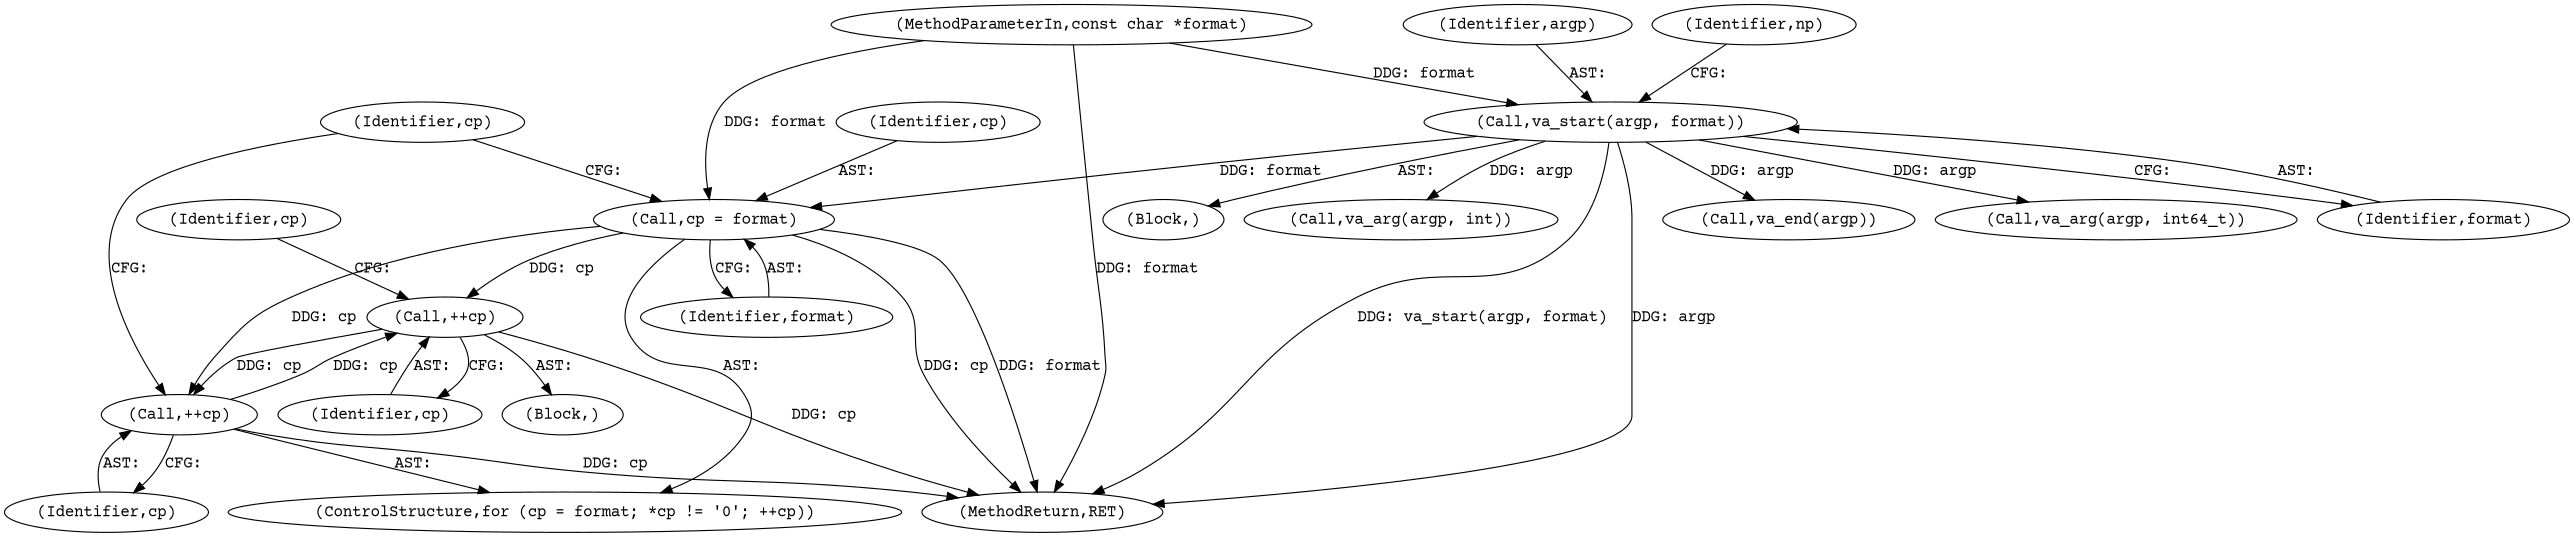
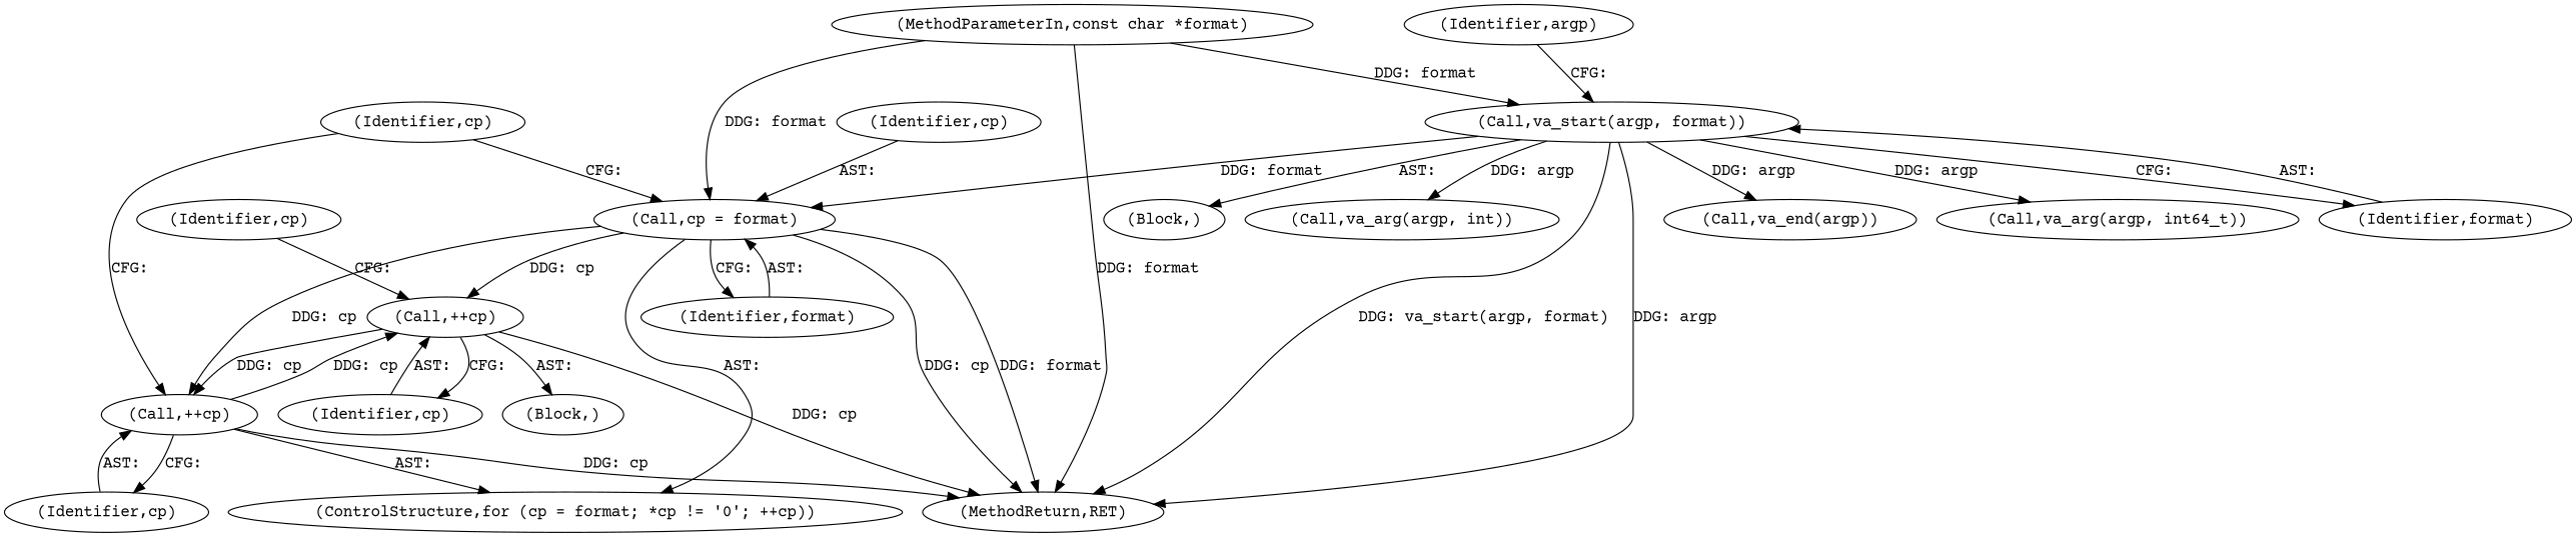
  digraph {
    fontname="Courier Prime"
    node [fontname="Courier Prime"]
    edge [fontname="Courier Prime"]
    n1 [label="(Call,++cp)"]
    n2 [label="(Call,++cp)"]
    n3 [label="(MethodReturn,RET)"]
    n4 [label="(Block,)"]
    n5 [label="(Identifier,cp)"]
    n6 [label="(ControlStructure,for (cp = format; *cp != '\0'; ++cp))"]
    n7 [label="(Identifier,cp)"]
    n8 [label="(Call,cp = format)"]
    n9 [label="(Identifier,format)"]
    n10 [label="(Call,va_start(argp, format))"]
    n11 [label="(Call,va_end(argp))"]
    n12 [label="(Call,va_arg(argp, int64_t))"]
    n13 [label="(Identifier,format)"]
    n14 [label="(Block,)"]
    n15 [label="(Call,va_arg(argp, int))"]
    n16 [label="(MethodParameterIn,const char *format)"]
-   n17 [label="(Identifier,np)"]
    n18 [label="(Identifier,argp)"]
    n19 [label="(Identifier,cp)"]
    n20 [label="(Identifier,cp)"]
    n21 [label="(Identifier,cp)"]
    n1 -> n2 [label="DDG: cp"]
    n1 -> n3 [label="DDG: cp"]
    n1 -> n4 [label="AST: "]
    n1 -> n5 [label="CFG: "]
    n2 -> n1 [label="DDG: cp"]
    n2 -> n3 [label="DDG: cp"]
    n2 -> n6 [label="AST: "]
    n2 -> n7 [label="CFG: "]
    n5 -> n1 [label="AST: "]
    n7 -> n2 [label="AST: "]
    n8 -> n1 [label="DDG: cp"]
    n8 -> n2 [label="DDG: cp"]
    n8 -> n3 [label="DDG: format"]
    n8 -> n3 [label="DDG: cp"]
    n8 -> n6 [label="AST: "]
    n8 -> n9 [label="CFG: "]
    n9 -> n8 [label="AST: "]
    n10 -> n3 [label="DDG: va_start(argp, format)"]
    n10 -> n3 [label="DDG: argp"]
    n10 -> n8 [label="DDG: format"]
    n10 -> n11 [label="DDG: argp"]
    n10 -> n12 [label="DDG: argp"]
    n10 -> n13 [label="CFG: "]
    n10 -> n14 [label="AST: "]
    n10 -> n15 [label="DDG: argp"]
    n13 -> n10 [label="AST: "]
    n16 -> n3 [label="DDG: format"]
    n16 -> n8 [label="DDG: format"]
    n16 -> n10 [label="DDG: format"]
-   n17 -> n10 [label="CFG: "]
-   n18 -> n10 [label="AST: "]
+   n18 -> n10 [label="CFG: "]
    n19 -> n2 [label="CFG: "]
    n19 -> n8 [label="CFG: "]
    n20 -> n1 [label="CFG: "]
    n21 -> n8 [label="AST: "]
  }
